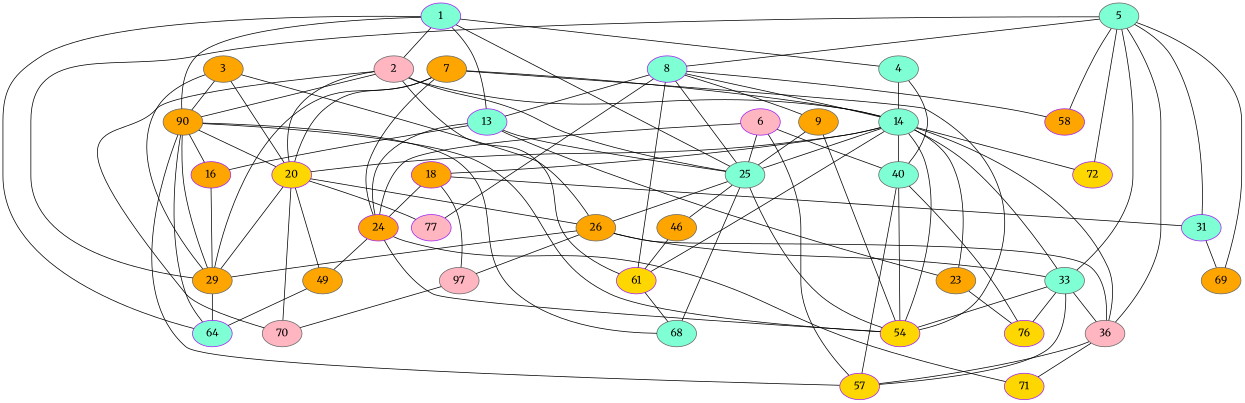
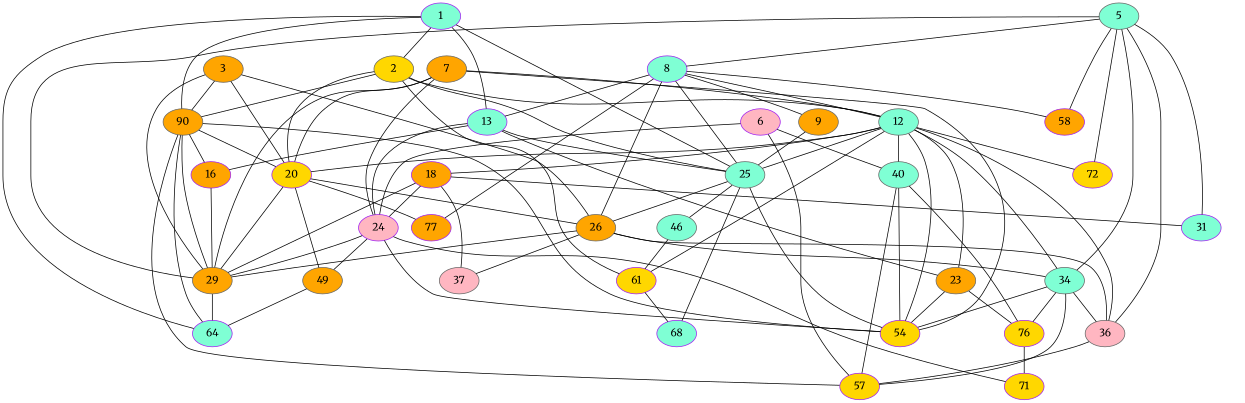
  graph {
    fontname=Merriweather
    node [color=gray40 fillcolor=orange fontname=Merriweather style=filled]
    edge [fontname=Merriweather]
    1 [color=purple fillcolor=aquamarine super="+11"]
-   2 [fillcolor=lightpink super="+80+63"]
-   4 [fillcolor=aquamarine]
+   2 [fillcolor=gold super="+80+63"]
    n4 [label=90 super="+79+32"]
    13 [color=purple fillcolor=aquamarine super="+56"]
    25 [fillcolor=aquamarine super="+35"]
    64 [color=purple fillcolor=aquamarine]
-   14 [fillcolor=aquamarine super="+28+60+17"]
+   14 [fillcolor=aquamarine super="+28+60+17" label=12]
    n9 [color=purple fillcolor=gold label=20 super="+45"]
    61 [color=purple fillcolor=gold]
-   70 [fillcolor=lightpink]
    40 [fillcolor=aquamarine super="+78"]
    29 [super="+38+55+33"]
    57 [color=purple fillcolor=gold]
    54 [color=purple fillcolor=gold super="+74"]
    16 [color=purple]
-   68 [fillcolor=aquamarine]
-   24 [color=purple super="+65"]
+   68 [color=purple fillcolor=aquamarine]
+   24 [color=purple fillcolor=lightpink super="+65"]
    23
    26 [super="+50+27"]
-   46
-   34 [fillcolor=aquamarine super="+42+52" label=33]
+   46 [fillcolor=aquamarine]
+   34 [fillcolor=aquamarine super="+42+52"]
    36 [fillcolor=lightpink super="+48"]
    72 [color=purple fillcolor=gold]
    18 [color=purple super="+30"]
-   77 [color=purple fillcolor=lightpink]
+   77 [color=purple]
    49
    3 [super="+66"]
-   37 [fillcolor=lightpink label=97]
+   37 [fillcolor=lightpink]
    76 [color=purple fillcolor=gold]
    5 [fillcolor=aquamarine super="+21+12"]
    8 [color=purple fillcolor=aquamarine super="+51+44"]
    31 [color=purple fillcolor=aquamarine]
    58 [color=purple]
-   69
    9 [super="+15"]
    71 [color=purple fillcolor=gold]
    6 [color=purple fillcolor=lightpink]
    7 [super="+59"]
    1 -- 2 [weight=2]
-   1 -- 4
    1 -- n4
    1 -- 13 [weight=2]
    1 -- 25
    1 -- 64
    2 -- n4
    2 -- 25
    2 -- 14
    2 -- n9
    2 -- 61
-   2 -- 70
-   4 -- 14
-   4 -- 40
    n4 -- 64
    n4 -- n9
    n4 -- 29 [weight=2]
    n4 -- 57
    n4 -- 54
    n4 -- 16
-   n4 -- 68
    13 -- 25
    13 -- 16
    13 -- 24
    13 -- 23
    25 -- 54 [weight=2]
    25 -- 68 [weight=2]
    25 -- 26
    25 -- 46
    14 -- 25
    14 -- n9
    14 -- 61
    14 -- 40 [weight=2]
    14 -- 54
    14 -- 23
    14 -- 34
    14 -- 36
    14 -- 72 [weight=2]
    14 -- 18
-   n9 -- 70
    n9 -- 29 [weight=2]
    n9 -- 26
    n9 -- 77
    n9 -- 49
    61 -- 68
    40 -- 57
    40 -- 54
    40 -- 76
    29 -- 64 [weight=2]
    16 -- 29
+   24 -- 29
    24 -- 54
    24 -- 49
    24 -- 71
    23 -- 76
    26 -- 29
    26 -- 34
    26 -- 36
    26 -- 37
    46 -- 61
    34 -- 57
    34 -- 54
    34 -- 36
    34 -- 76
    36 -- 57
-   36 -- 71
+   76 -- 71
+   18 -- 29
    18 -- 24
    18 -- 37
    18 -- 31
    49 -- 64
    3 -- n4
    3 -- n9
    3 -- 29
    3 -- 26
-   37 -- 70
    5 -- 29
    5 -- 34
    5 -- 36
    5 -- 72
    5 -- 8
    5 -- 31
    5 -- 58
-   5 -- 69
    8 -- 13
    8 -- 25
    8 -- 14
-   8 -- 61 [weight=3]
+   8 -- 26 [weight=3]
    8 -- 77
    8 -- 58
    8 -- 9
-   31 -- 69
    9 -- 25
-   9 -- 54 [weight=2]
-   6 -- 25
+   23 -- 54 [weight=2]
    6 -- 40
    6 -- 57
    6 -- 24
    7 -- 14
    7 -- n9
    7 -- 29
    7 -- 54
    7 -- 24
  }
